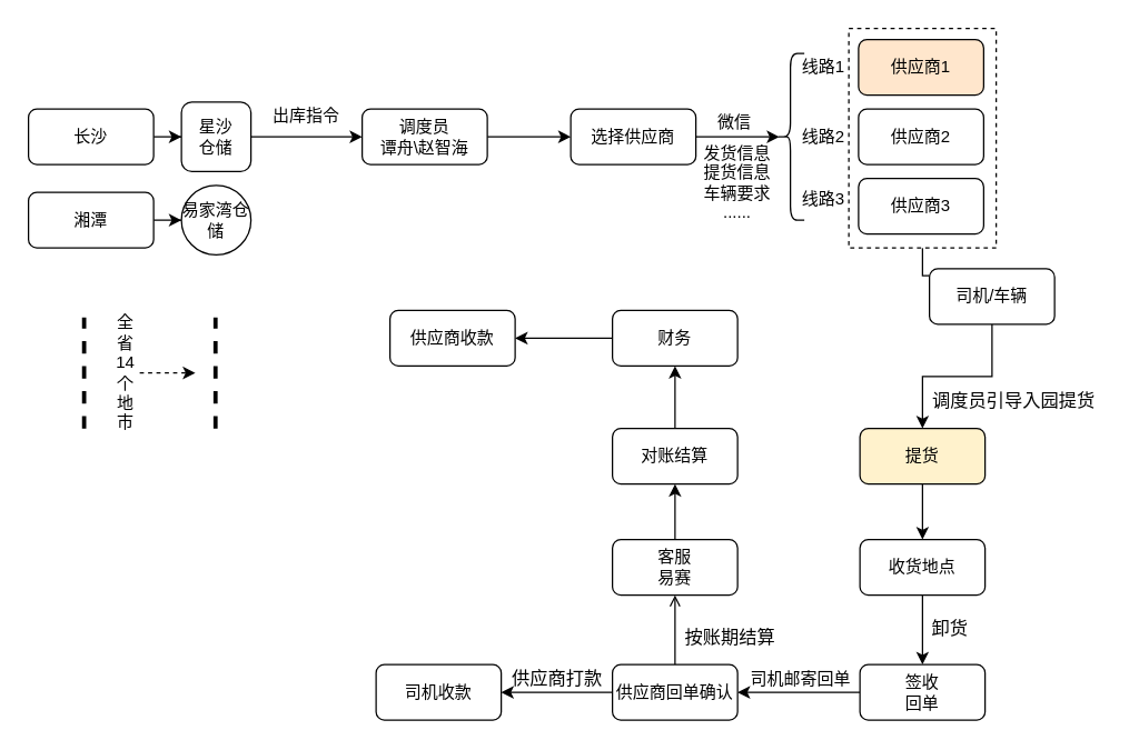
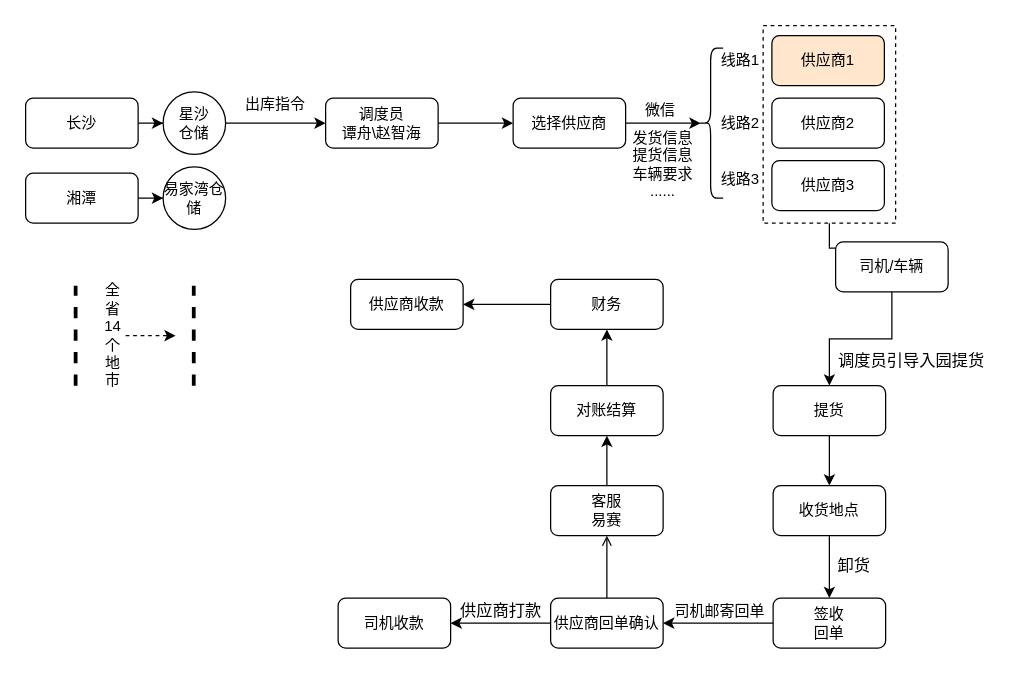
  <mxCell id="0" />
  <mxCell id="1" parent="0" />
  <mxCell id="2" style="edgeStyle=orthogonalEdgeStyle;rounded=0;orthogonalLoop=1;jettySize=auto;html=1;strokeWidth=1;fontSize=13;entryX=0.5;entryY=0;entryDx=0;entryDy=0;" edge="1" parent="1" source="3" target="22"><mxGeometry relative="1" as="geometry"><mxPoint x="663" y="218" as="targetPoint" /></mxGeometry></mxCell>
  <mxCell id="3" value="" style="rounded=0;whiteSpace=wrap;html=1;fontSize=13;dashed=1;" vertex="1" parent="1"><mxGeometry x="610" y="20" width="106" height="158" as="geometry" /></mxCell>
  <mxCell id="4" style="edgeStyle=orthogonalEdgeStyle;rounded=0;orthogonalLoop=1;jettySize=auto;html=1;entryX=0;entryY=0.5;entryDx=0;entryDy=0;strokeWidth=1;" edge="1" parent="1" source="5" target="12"><mxGeometry relative="1" as="geometry" /></mxCell>
  <mxCell id="5" value="长沙" style="rounded=1;whiteSpace=wrap;html=1;" vertex="1" parent="1"><mxGeometry x="20" y="78" width="90" height="40" as="geometry" /></mxCell>
  <mxCell id="6" style="edgeStyle=orthogonalEdgeStyle;rounded=0;orthogonalLoop=1;jettySize=auto;html=1;entryX=0;entryY=0.5;entryDx=0;entryDy=0;strokeWidth=1;" edge="1" parent="1" source="7" target="13"><mxGeometry relative="1" as="geometry" /></mxCell>
  <mxCell id="7" value="湘潭" style="rounded=1;whiteSpace=wrap;html=1;" vertex="1" parent="1"><mxGeometry x="20" y="138" width="90" height="40" as="geometry" /></mxCell>
  <mxCell id="8" style="edgeStyle=orthogonalEdgeStyle;rounded=0;orthogonalLoop=1;jettySize=auto;html=1;strokeWidth=1;dashed=1;" edge="1" parent="1" source="9"><mxGeometry relative="1" as="geometry"><mxPoint x="140" y="268" as="targetPoint" /></mxGeometry></mxCell>
  <mxCell id="9" value="全省14个地市" style="text;html=1;strokeColor=none;fillColor=none;align=center;verticalAlign=middle;whiteSpace=wrap;rounded=0;direction=south;" vertex="1" parent="1"><mxGeometry x="80" y="223" width="20" height="90" as="geometry" /></mxCell>
  <mxCell id="10" value="" style="endArrow=none;dashed=1;html=1;strokeWidth=3;" edge="1" parent="1"><mxGeometry width="50" height="50" relative="1" as="geometry"><mxPoint x="60" y="308" as="sourcePoint" /><mxPoint x="60" y="228" as="targetPoint" /></mxGeometry></mxCell>
  <mxCell id="11" style="edgeStyle=orthogonalEdgeStyle;rounded=0;orthogonalLoop=1;jettySize=auto;html=1;entryX=0;entryY=0.5;entryDx=0;entryDy=0;strokeWidth=1;" edge="1" parent="1" source="12" target="17"><mxGeometry relative="1" as="geometry" /></mxCell>
- <mxCell id="12" value="星沙&lt;br&gt;仓储" style="whiteSpace=wrap;html=1;aspect=fixed;rounded=1;" vertex="1" parent="1"><mxGeometry x="130" y="73" width="50" height="50" as="geometry" /></mxCell>
+ <mxCell id="12" value="星沙&lt;br&gt;仓储" style="ellipse;whiteSpace=wrap;html=1;aspect=fixed;" vertex="1" parent="1"><mxGeometry x="130" y="73" width="50" height="50" as="geometry" /></mxCell>
  <mxCell id="13" value="易家湾仓储" style="ellipse;whiteSpace=wrap;html=1;aspect=fixed;" vertex="1" parent="1"><mxGeometry x="130" y="133" width="50" height="50" as="geometry" /></mxCell>
  <mxCell id="14" value="" style="endArrow=none;dashed=1;html=1;strokeWidth=3;" edge="1" parent="1"><mxGeometry width="50" height="50" relative="1" as="geometry"><mxPoint x="154.5" y="308" as="sourcePoint" /><mxPoint x="154.5" y="228" as="targetPoint" /></mxGeometry></mxCell>
  <mxCell id="15" value="出库指令" style="text;html=1;strokeColor=none;fillColor=none;align=center;verticalAlign=middle;whiteSpace=wrap;rounded=0;" vertex="1" parent="1"><mxGeometry x="190" y="73" width="60" height="20" as="geometry" /></mxCell>
  <mxCell id="16" style="edgeStyle=orthogonalEdgeStyle;rounded=0;orthogonalLoop=1;jettySize=auto;html=1;entryX=0;entryY=0.5;entryDx=0;entryDy=0;strokeWidth=1;" edge="1" parent="1" source="17" target="37"><mxGeometry relative="1" as="geometry" /></mxCell>
  <mxCell id="17" value="调度员&lt;br&gt;谭舟\赵智海" style="rounded=1;whiteSpace=wrap;html=1;" vertex="1" parent="1"><mxGeometry x="260" y="78" width="90" height="40" as="geometry" /></mxCell>
  <mxCell id="18" value="供应商1" style="rounded=1;whiteSpace=wrap;html=1;fillColor=#ffe6cc;" vertex="1" parent="1"><mxGeometry x="617" y="28" width="90" height="40" as="geometry" /></mxCell>
  <mxCell id="19" value="供应商2" style="rounded=1;whiteSpace=wrap;html=1;" vertex="1" parent="1"><mxGeometry x="617" y="78" width="90" height="40" as="geometry" /></mxCell>
  <mxCell id="20" value="供应商3" style="rounded=1;whiteSpace=wrap;html=1;" vertex="1" parent="1"><mxGeometry x="617" y="128" width="90" height="40" as="geometry" /></mxCell>
  <mxCell id="21" value="" style="edgeStyle=orthogonalEdgeStyle;rounded=0;orthogonalLoop=1;jettySize=auto;html=1;strokeWidth=1;fontSize=13;" edge="1" parent="1" source="22" target="24"><mxGeometry relative="1" as="geometry" /></mxCell>
  <mxCell id="22" value="司机/车辆" style="rounded=1;whiteSpace=wrap;html=1;" vertex="1" parent="1"><mxGeometry x="668" y="193" width="90" height="40" as="geometry" /></mxCell>
  <mxCell id="23" value="" style="edgeStyle=orthogonalEdgeStyle;rounded=0;orthogonalLoop=1;jettySize=auto;html=1;strokeWidth=1;fontSize=13;" edge="1" parent="1" source="24" target="26"><mxGeometry relative="1" as="geometry" /></mxCell>
- <mxCell id="24" value="提货" style="rounded=1;whiteSpace=wrap;html=1;fillColor=#fff2cc;" vertex="1" parent="1"><mxGeometry x="618" y="308" width="90" height="40" as="geometry" /></mxCell>
+ <mxCell id="24" value="提货" style="rounded=1;whiteSpace=wrap;html=1;" vertex="1" parent="1"><mxGeometry x="618" y="308" width="90" height="40" as="geometry" /></mxCell>
  <mxCell id="25" value="" style="edgeStyle=orthogonalEdgeStyle;rounded=0;orthogonalLoop=1;jettySize=auto;html=1;strokeWidth=1;fontSize=13;" edge="1" parent="1" source="26" target="28"><mxGeometry relative="1" as="geometry" /></mxCell>
  <mxCell id="26" value="收货地点" style="rounded=1;whiteSpace=wrap;html=1;" vertex="1" parent="1"><mxGeometry x="618" y="388" width="90" height="40" as="geometry" /></mxCell>
  <mxCell id="27" value="" style="edgeStyle=orthogonalEdgeStyle;rounded=0;orthogonalLoop=1;jettySize=auto;html=1;strokeWidth=1;fontSize=13;" edge="1" parent="1" source="28" target="31"><mxGeometry relative="1" as="geometry" /></mxCell>
  <mxCell id="28" value="签收&lt;br&gt;回单" style="rounded=1;whiteSpace=wrap;html=1;" vertex="1" parent="1"><mxGeometry x="618" y="478" width="90" height="40" as="geometry" /></mxCell>
  <mxCell id="29" value="" style="edgeStyle=orthogonalEdgeStyle;rounded=0;orthogonalLoop=1;jettySize=auto;html=1;strokeWidth=1;fontSize=13;" edge="1" parent="1" source="31" target="32"><mxGeometry relative="1" as="geometry" /></mxCell>
  <mxCell id="30" style="edgeStyle=orthogonalEdgeStyle;rounded=0;orthogonalLoop=1;jettySize=auto;html=1;entryX=0.5;entryY=1;entryDx=0;entryDy=0;strokeWidth=1;fontSize=13;endArrow=open;" edge="1" parent="1" source="31" target="42"><mxGeometry relative="1" as="geometry" /></mxCell>
  <mxCell id="31" value="供应商回单确认" style="rounded=1;whiteSpace=wrap;html=1;" vertex="1" parent="1"><mxGeometry x="440" y="478" width="90" height="40" as="geometry" /></mxCell>
  <mxCell id="32" value="司机收款" style="rounded=1;whiteSpace=wrap;html=1;" vertex="1" parent="1"><mxGeometry x="270" y="478" width="90" height="40" as="geometry" /></mxCell>
  <mxCell id="33" value="线路3" style="text;html=1;strokeColor=none;fillColor=none;align=center;verticalAlign=middle;whiteSpace=wrap;rounded=0;" vertex="1" parent="1"><mxGeometry x="572" y="133" width="40" height="20" as="geometry" /></mxCell>
  <mxCell id="34" value="线路2" style="text;html=1;strokeColor=none;fillColor=none;align=center;verticalAlign=middle;whiteSpace=wrap;rounded=0;" vertex="1" parent="1"><mxGeometry x="572" y="88" width="40" height="20" as="geometry" /></mxCell>
  <mxCell id="35" value="线路1" style="text;html=1;strokeColor=none;fillColor=none;align=center;verticalAlign=middle;whiteSpace=wrap;rounded=0;" vertex="1" parent="1"><mxGeometry x="572" y="38" width="40" height="20" as="geometry" /></mxCell>
  <mxCell id="36" style="edgeStyle=orthogonalEdgeStyle;rounded=0;orthogonalLoop=1;jettySize=auto;html=1;entryX=0.1;entryY=0.5;entryDx=0;entryDy=0;entryPerimeter=0;strokeWidth=1;" edge="1" parent="1" source="37" target="38"><mxGeometry relative="1" as="geometry" /></mxCell>
  <mxCell id="37" value="选择供应商" style="rounded=1;whiteSpace=wrap;html=1;" vertex="1" parent="1"><mxGeometry x="410" y="78" width="90" height="40" as="geometry" /></mxCell>
  <mxCell id="38" value="" style="shape=curlyBracket;whiteSpace=wrap;html=1;rounded=1;" vertex="1" parent="1"><mxGeometry x="558" y="38" width="20" height="120" as="geometry" /></mxCell>
  <mxCell id="39" value="微信" style="text;html=1;strokeColor=none;fillColor=none;align=center;verticalAlign=middle;whiteSpace=wrap;rounded=0;" vertex="1" parent="1"><mxGeometry x="508" y="78" width="40" height="20" as="geometry" /></mxCell>
  <mxCell id="40" value="发货信息&lt;br&gt;提货信息&lt;br&gt;车辆要求&lt;br&gt;......" style="text;html=1;strokeColor=none;fillColor=none;align=center;verticalAlign=middle;whiteSpace=wrap;rounded=0;" vertex="1" parent="1"><mxGeometry x="494" y="103" width="72" height="55" as="geometry" /></mxCell>
  <mxCell id="41" value="" style="edgeStyle=orthogonalEdgeStyle;rounded=0;orthogonalLoop=1;jettySize=auto;html=1;strokeWidth=1;fontSize=13;" edge="1" parent="1" source="42" target="44"><mxGeometry relative="1" as="geometry" /></mxCell>
  <mxCell id="42" value="客服&lt;br&gt;易赛" style="rounded=1;whiteSpace=wrap;html=1;" vertex="1" parent="1"><mxGeometry x="440" y="388" width="90" height="40" as="geometry" /></mxCell>
  <mxCell id="43" value="" style="edgeStyle=orthogonalEdgeStyle;rounded=0;orthogonalLoop=1;jettySize=auto;html=1;strokeWidth=1;fontSize=13;" edge="1" parent="1" source="44" target="46"><mxGeometry relative="1" as="geometry" /></mxCell>
  <mxCell id="44" value="对账结算" style="rounded=1;whiteSpace=wrap;html=1;" vertex="1" parent="1"><mxGeometry x="440" y="308" width="90" height="40" as="geometry" /></mxCell>
  <mxCell id="45" value="" style="edgeStyle=orthogonalEdgeStyle;rounded=0;orthogonalLoop=1;jettySize=auto;html=1;strokeWidth=1;fontSize=13;" edge="1" parent="1" source="46" target="47"><mxGeometry relative="1" as="geometry" /></mxCell>
  <mxCell id="46" value="财务" style="rounded=1;whiteSpace=wrap;html=1;" vertex="1" parent="1"><mxGeometry x="440" y="223" width="90" height="40" as="geometry" /></mxCell>
  <mxCell id="47" value="供应商收款" style="rounded=1;whiteSpace=wrap;html=1;" vertex="1" parent="1"><mxGeometry x="280" y="223" width="90" height="40" as="geometry" /></mxCell>
  <mxCell id="48" value="调度员引导入园提货" style="text;html=1;strokeColor=none;fillColor=none;align=center;verticalAlign=middle;whiteSpace=wrap;rounded=0;dashed=1;fontSize=13;" vertex="1" parent="1"><mxGeometry x="668" y="278" width="122" height="20" as="geometry" /></mxCell>
  <mxCell id="49" value="卸货" style="text;html=1;fontSize=13;" vertex="1" parent="1"><mxGeometry x="668" y="438" width="50" height="30" as="geometry" /></mxCell>
  <mxCell id="50" value="&lt;font style=&quot;font-size: 12px&quot;&gt;司机邮寄回单&lt;/font&gt;" style="text;html=1;align=center;verticalAlign=middle;resizable=0;points=[];autosize=1;fontSize=13;" vertex="1" parent="1"><mxGeometry x="530" y="478" width="90" height="20" as="geometry" /></mxCell>
  <mxCell id="51" value="供应商打款" style="text;html=1;align=center;verticalAlign=middle;resizable=0;points=[];autosize=1;fontSize=13;" vertex="1" parent="1"><mxGeometry x="360" y="478" width="80" height="20" as="geometry" /></mxCell>
- <mxCell id="52" value="按账期结算" style="text;html=1;strokeColor=none;fillColor=none;align=center;verticalAlign=middle;whiteSpace=wrap;rounded=0;dashed=1;fontSize=13;" vertex="1" parent="1"><mxGeometry x="490" y="448" width="70" height="20" as="geometry" /></mxCell>
